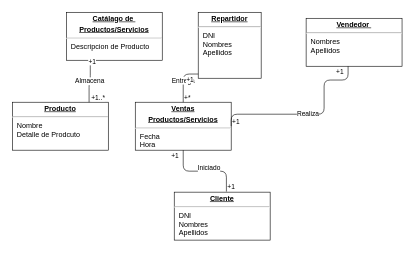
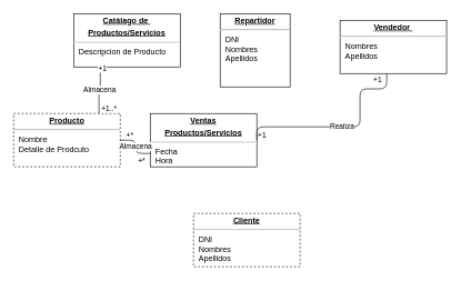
  <mxCell id="0" />
  <mxCell id="1" parent="0" />
  <mxCell id="2" value="&lt;p style=&quot;margin: 0px ; margin-top: 4px ; text-align: center ; text-decoration: underline&quot;&gt;&lt;b&gt;Ventas&lt;/b&gt;&lt;/p&gt;&lt;p style=&quot;margin: 0px ; margin-top: 4px ; text-align: center ; text-decoration: underline&quot;&gt;&lt;b&gt;Productos/Servicios&lt;/b&gt;&lt;/p&gt;&lt;hr&gt;&lt;p style=&quot;margin: 0px ; margin-left: 8px&quot;&gt;Fecha&amp;nbsp;&lt;/p&gt;&lt;p style=&quot;margin: 0px ; margin-left: 8px&quot;&gt;Hora&lt;/p&gt;" style="verticalAlign=top;align=left;overflow=fill;fontSize=12;fontFamily=Helvetica;html=1;" parent="1" vertex="1"><mxGeometry x="225" y="170" width="160" height="80" as="geometry" /></mxCell>
  <mxCell id="3" value="&lt;p style=&quot;margin: 0px ; margin-top: 4px ; text-align: center ; text-decoration: underline&quot;&gt;&lt;b&gt;Catálago de&amp;nbsp;&lt;/b&gt;&lt;/p&gt;&lt;p style=&quot;margin: 0px ; margin-top: 4px ; text-align: center ; text-decoration: underline&quot;&gt;&lt;b&gt;Productos/Servicios&lt;/b&gt;&lt;/p&gt;&lt;hr&gt;&lt;p style=&quot;margin: 0px ; margin-left: 8px&quot;&gt;Descripcion de Producto&lt;/p&gt;" style="verticalAlign=top;align=left;overflow=fill;fontSize=12;fontFamily=Helvetica;html=1;" parent="1" vertex="1"><mxGeometry x="110" y="20" width="160" height="80" as="geometry" /></mxCell>
- <mxCell id="4" value="&lt;p style=&quot;margin: 0px ; margin-top: 4px ; text-align: center ; text-decoration: underline&quot;&gt;&lt;b&gt;Producto&lt;/b&gt;&lt;/p&gt;&lt;hr&gt;&lt;p style=&quot;margin: 0px ; margin-left: 8px&quot;&gt;Nombre&lt;/p&gt;&lt;p style=&quot;margin: 0px ; margin-left: 8px&quot;&gt;Detalle de Prodcuto&lt;/p&gt;&lt;p style=&quot;margin: 0px ; margin-left: 8px&quot;&gt;&lt;br&gt;&lt;/p&gt;" style="verticalAlign=top;align=left;overflow=fill;fontSize=12;fontFamily=Helvetica;html=1;" parent="1" vertex="1"><mxGeometry x="20" y="170" width="160" height="80" as="geometry" /></mxCell>
- <mxCell id="5" value="&lt;p style=&quot;margin: 0px ; margin-top: 4px ; text-align: center ; text-decoration: underline&quot;&gt;&lt;b&gt;Cliente&lt;/b&gt;&lt;/p&gt;&lt;hr&gt;&lt;p style=&quot;margin: 0px ; margin-left: 8px&quot;&gt;DNI&lt;/p&gt;&lt;p style=&quot;margin: 0px ; margin-left: 8px&quot;&gt;Nombres&lt;/p&gt;&lt;p style=&quot;margin: 0px ; margin-left: 8px&quot;&gt;Apellidos&lt;/p&gt;" style="verticalAlign=top;align=left;overflow=fill;fontSize=12;fontFamily=Helvetica;html=1;" parent="1" vertex="1"><mxGeometry x="290" y="320" width="160" height="80" as="geometry" /></mxCell>
- <mxCell id="6" value="Iniciado" style="endArrow=none;html=1;edgeStyle=orthogonalEdgeStyle;exitX=0.544;exitY=-0.012;exitDx=0;exitDy=0;exitPerimeter=0;entryX=0.5;entryY=1;entryDx=0;entryDy=0;" parent="1" source="5" edge="1" target="2"><mxGeometry x="-0.105" y="-5" relative="1" as="geometry"><mxPoint x="240" y="260" as="sourcePoint" /><mxPoint x="377" y="290" as="targetPoint" /><mxPoint as="offset" /></mxGeometry></mxCell>
- <mxCell id="7" value="+1" style="edgeLabel;resizable=0;html=1;align=left;verticalAlign=bottom;" parent="6" connectable="0" vertex="1"><mxGeometry x="-1" relative="1" as="geometry" /></mxCell>
- <mxCell id="8" value="+1" style="edgeLabel;resizable=0;html=1;align=right;verticalAlign=bottom;" parent="6" connectable="0" vertex="1"><mxGeometry x="1" relative="1" as="geometry"><mxPoint x="-7" y="16.96" as="offset" /></mxGeometry></mxCell>
+ <mxCell id="4" value="&lt;p style=&quot;margin: 0px ; margin-top: 4px ; text-align: center ; text-decoration: underline&quot;&gt;&lt;b&gt;Producto&lt;/b&gt;&lt;/p&gt;&lt;hr&gt;&lt;p style=&quot;margin: 0px ; margin-left: 8px&quot;&gt;Nombre&lt;/p&gt;&lt;p style=&quot;margin: 0px ; margin-left: 8px&quot;&gt;Detalle de Prodcuto&lt;/p&gt;&lt;p style=&quot;margin: 0px ; margin-left: 8px&quot;&gt;&lt;br&gt;&lt;/p&gt;" style="verticalAlign=top;align=left;overflow=fill;fontSize=12;fontFamily=Helvetica;html=1;dashed=1;" parent="1" vertex="1"><mxGeometry x="20" y="170" width="160" height="80" as="geometry" /></mxCell>
+ <mxCell id="5" value="&lt;p style=&quot;margin: 0px ; margin-top: 4px ; text-align: center ; text-decoration: underline&quot;&gt;&lt;b&gt;Cliente&lt;/b&gt;&lt;/p&gt;&lt;hr&gt;&lt;p style=&quot;margin: 0px ; margin-left: 8px&quot;&gt;DNI&lt;/p&gt;&lt;p style=&quot;margin: 0px ; margin-left: 8px&quot;&gt;Nombres&lt;/p&gt;&lt;p style=&quot;margin: 0px ; margin-left: 8px&quot;&gt;Apellidos&lt;/p&gt;" style="verticalAlign=top;align=left;overflow=fill;fontSize=12;fontFamily=Helvetica;html=1;dashed=1;" parent="1" vertex="1"><mxGeometry x="290" y="320" width="160" height="80" as="geometry" /></mxCell>
+ <mxCell id="9" value="Almacena" style="endArrow=none;html=1;edgeStyle=orthogonalEdgeStyle;entryX=1;entryY=0.5;entryDx=0;entryDy=0;exitX=0;exitY=0.75;exitDx=0;exitDy=0;" parent="1" source="2" target="4" edge="1"><mxGeometry relative="1" as="geometry"><mxPoint x="170" y="250" as="sourcePoint" /><mxPoint x="330" y="250" as="targetPoint" /></mxGeometry></mxCell>
+ <mxCell id="10" value="+*" style="edgeLabel;resizable=0;html=1;align=left;verticalAlign=bottom;" parent="9" connectable="0" vertex="1"><mxGeometry x="-1" relative="1" as="geometry"><mxPoint x="-20" y="20" as="offset" /></mxGeometry></mxCell>
+ <mxCell id="11" value="+*" style="edgeLabel;resizable=0;html=1;align=right;verticalAlign=bottom;" parent="9" connectable="0" vertex="1"><mxGeometry x="1" relative="1" as="geometry"><mxPoint x="20" as="offset" /></mxGeometry></mxCell>
  <mxCell id="12" value="Almacena" style="endArrow=none;html=1;edgeStyle=orthogonalEdgeStyle;exitX=0.8;exitY=0;exitDx=0;exitDy=0;exitPerimeter=0;entryX=0.25;entryY=1;entryDx=0;entryDy=0;" parent="1" source="4" target="3" edge="1"><mxGeometry relative="1" as="geometry"><mxPoint x="240" y="130" as="sourcePoint" /><mxPoint x="148" y="105" as="targetPoint" /></mxGeometry></mxCell>
  <mxCell id="13" value="+1..*" style="edgeLabel;resizable=0;html=1;align=left;verticalAlign=bottom;" parent="12" connectable="0" vertex="1"><mxGeometry x="-1" relative="1" as="geometry"><mxPoint x="2" as="offset" /></mxGeometry></mxCell>
  <mxCell id="14" value="+1" style="edgeLabel;resizable=0;html=1;align=right;verticalAlign=bottom;" parent="12" connectable="0" vertex="1"><mxGeometry x="1" relative="1" as="geometry"><mxPoint x="10" y="10" as="offset" /></mxGeometry></mxCell>
  <mxCell id="15" value="&lt;p style=&quot;margin: 0px ; margin-top: 4px ; text-align: center ; text-decoration: underline&quot;&gt;&lt;b&gt;Vendedor&amp;nbsp;&lt;/b&gt;&lt;/p&gt;&lt;hr&gt;&lt;p style=&quot;margin: 0px ; margin-left: 8px&quot;&gt;&lt;span&gt;Nombres&lt;/span&gt;&lt;br&gt;&lt;/p&gt;&lt;p style=&quot;margin: 0px ; margin-left: 8px&quot;&gt;Apellidos&lt;/p&gt;" style="verticalAlign=top;align=left;overflow=fill;fontSize=12;fontFamily=Helvetica;html=1;" parent="1" vertex="1"><mxGeometry x="510" y="30" width="160" height="80" as="geometry" /></mxCell>
  <mxCell id="16" value="&lt;p style=&quot;margin: 0px ; margin-top: 4px ; text-align: center ; text-decoration: underline&quot;&gt;&lt;b&gt;Repartidor&lt;/b&gt;&lt;/p&gt;&lt;hr&gt;&lt;p style=&quot;margin: 0px ; margin-left: 8px&quot;&gt;DNI&lt;/p&gt;&lt;p style=&quot;margin: 0px ; margin-left: 8px&quot;&gt;Nombres&lt;/p&gt;&lt;p style=&quot;margin: 0px ; margin-left: 8px&quot;&gt;Apellidos&lt;/p&gt;" style="verticalAlign=top;align=left;overflow=fill;fontSize=12;fontFamily=Helvetica;html=1;" parent="1" vertex="1"><mxGeometry x="330" y="20" width="105" height="110" as="geometry" /></mxCell>
- <mxCell id="17" value="Entrega" style="endArrow=none;html=1;edgeStyle=orthogonalEdgeStyle;exitX=0.5;exitY=0;exitDx=0;exitDy=0;" parent="1" target="16" edge="1" source="2"><mxGeometry relative="1" as="geometry"><mxPoint x="370" y="145" as="sourcePoint" /><mxPoint x="409.5" y="100" as="targetPoint" /><Array as="points"><mxPoint x="370" y="123" /><mxPoint x="410" y="123" /></Array></mxGeometry></mxCell>
- <mxCell id="18" value="+*" style="edgeLabel;resizable=0;html=1;align=left;verticalAlign=bottom;" parent="17" connectable="0" vertex="1"><mxGeometry x="-1" relative="1" as="geometry"><mxPoint as="offset" /></mxGeometry></mxCell>
- <mxCell id="19" value="+1" style="edgeLabel;resizable=0;html=1;align=right;verticalAlign=bottom;" parent="17" connectable="0" vertex="1"><mxGeometry x="1" relative="1" as="geometry"><mxPoint x="-7" y="16.96" as="offset" /></mxGeometry></mxCell>
  <mxCell id="20" value="Realiza" style="endArrow=none;html=1;edgeStyle=orthogonalEdgeStyle;exitX=1;exitY=0.5;exitDx=0;exitDy=0;" parent="1" source="2" edge="1"><mxGeometry relative="1" as="geometry"><mxPoint x="540" y="155" as="sourcePoint" /><mxPoint x="580" y="110" as="targetPoint" /><Array as="points"><mxPoint x="540" y="190" /><mxPoint x="540" y="133" /><mxPoint x="580" y="133" /></Array></mxGeometry></mxCell>
  <mxCell id="21" value="+1" style="edgeLabel;resizable=0;html=1;align=left;verticalAlign=bottom;" parent="20" connectable="0" vertex="1"><mxGeometry x="-1" relative="1" as="geometry" /></mxCell>
  <mxCell id="22" value="+1" style="edgeLabel;resizable=0;html=1;align=right;verticalAlign=bottom;" parent="20" connectable="0" vertex="1"><mxGeometry x="1" relative="1" as="geometry"><mxPoint x="-7" y="16.96" as="offset" /></mxGeometry></mxCell>
